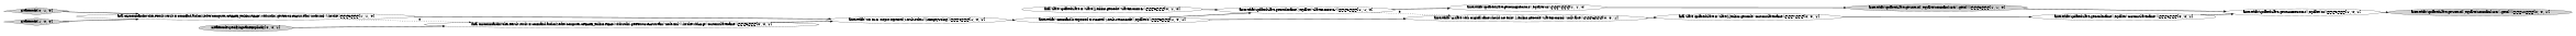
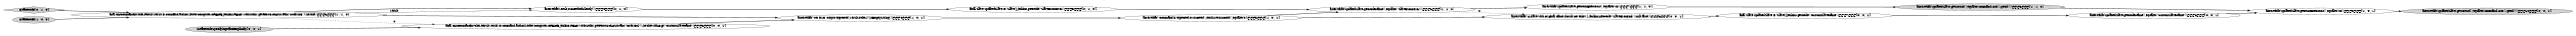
  digraph {
    rankdir=LR
    node [fillcolor=white shape=ellipse style=filled]
    edge [style=bold]
    n1 [label="final CLICommandInvoker.Result result = command.authorizedTo(Computer.CREATE,Jenkins.READ).withStdin(.getResourceAsStream(\"node.xml\")).invokeWithArgs(\"CustomSlaveName\")@@@3@@@['0', '0', '1']"]
    n2 [label="assertThat(\"No error output expected\",result.stderr(),isEmptyString())@@@4@@@['1', '0', '1']"]
    n3 [label="assertThat(\"Command is expected to succeed\",result.returnCode(),equalTo(0))@@@5@@@['1', '0', '1']"]
    n4 [label="assertThat(updatedSlave.getNodeName(),equalTo(\"SlaveFromXML\"))@@@6@@@['1', '1', '0']"]
    n5 [label="assertThat(updatedSlave.getNumExecutors(),equalTo(42))@@@7@@@['1', '1', '0']"]
    n6 [label="assertThat(\"A slave with original name should not exist\",j.jenkins.getNode(\"SlaveFromXml\"),nullValue())@@@6@@@['0', '0', '1']"]
    n7 [fillcolor=lightgray label="assertThat(updatedSlave.getUserId(),equalTo(command.user().getId()))@@@8@@@['1', '1', '0']"]
    n8 [label="final Slave updatedSlave = (Slave)j.jenkins.getNode(\"CustomSlaveName\")@@@7@@@['0', '0', '1']"]
    n9 [fillcolor=lightgray label="createNode['0', '1', '0']" shape=diamond]
    n10 [label="final CLICommandInvoker.Result result = command.authorizedTo(Computer.CREATE,Jenkins.READ).withStdin(.getResourceAsStream(\"node.xml\")).invoke()@@@3@@@['1', '1', '0']"]
+   n11 [label="assertThat(result,succeededSilently())@@@4@@@['0', '1', '0']"]
    n12 [fillcolor=lightgray label="createNodeSpecifyingNameExplicitly['0', '0', '1']"]
-   n13 [fillcolor=lightgray label="createNode['1', '0', '0']" shape=diamond]
+   n13 [fillcolor=lightgray label="createNode['1', '0', '0']"]
    n14 [label="final Slave updatedSlave = (Slave)j.jenkins.getNode(\"SlaveFromXML\")@@@5@@@['0', '1', '0']"]
    n15 [label="assertThat(updatedSlave.getNumExecutors(),equalTo(42))@@@9@@@['1', '0', '1']"]
    n16 [fillcolor=lightgray label="assertThat(updatedSlave.getUserId(),equalTo(command.user().getId()))@@@10@@@['0', '0', '1']"]
    n17 [label="assertThat(updatedSlave.getNodeName(),equalTo(\"CustomSlaveName\"))@@@8@@@['0', '0', '1']"]
    n1 -> n2
    n2 -> n3
    n3 -> n4
    n3 -> n6
    n4 -> n5
    n4 -> n6 [label=0 style=dashed]
    n5 -> n7
    n6 -> n8
    n7 -> n15
    n8 -> n17
    n9 -> n10
    n10 -> n1 [label=0 style=dashed]
    n10 -> n2
+   n10 -> n11 [label=result style=solid]
+   n10 -> n11
+   n11 -> n14
    n12 -> n1
    n13 -> n10
    n14 -> n4
    n15 -> n16
    n17 -> n15
  }
